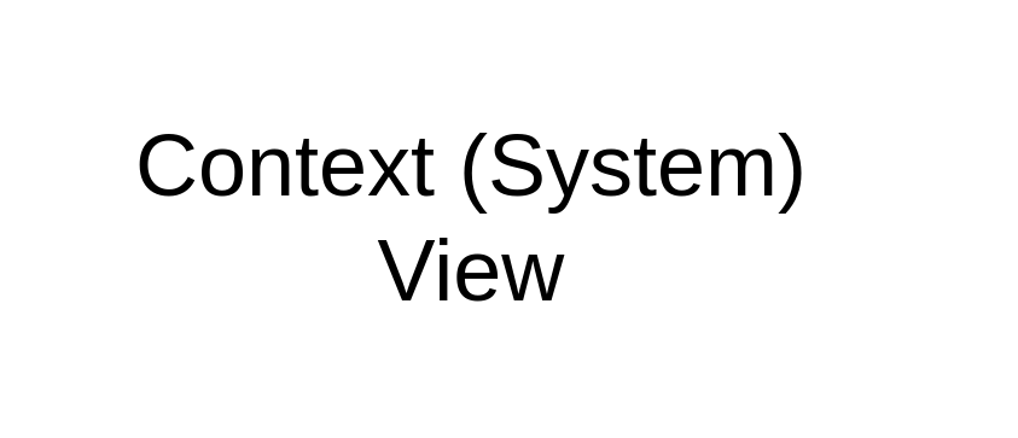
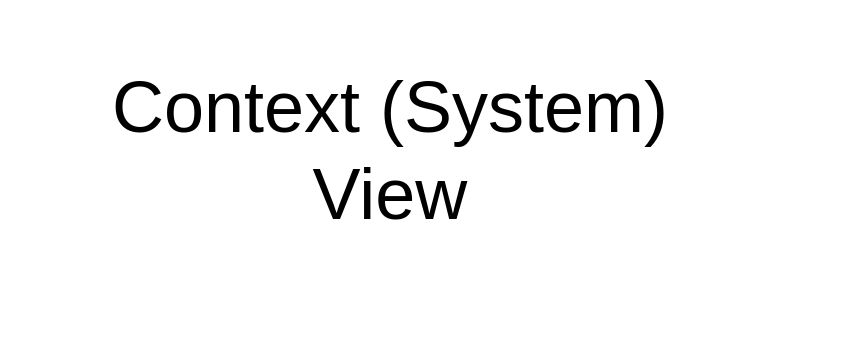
  <mxCell id="0" />
  <mxCell id="1" value="About" style="" parent="0" />
  <mxCell id="2" value="" style="shape=image;html=1;verticalAlign=top;verticalLabelPosition=bottom;labelBackgroundColor=#ffffff;imageAspect=0;aspect=fixed;image=https://cdn1.iconfinder.com/data/icons/hawcons/32/699014-icon-28-information-128.png;shadow=0;dashed=0;fontFamily=Helvetica;fontSize=12;fontColor=#000000;align=center;strokeColor=#000000;fillColor=#505050;dashPattern=1 1;" vertex="1" parent="1"><mxGeometry x="520" y="200" width="20" height="20" as="geometry" /></mxCell>
  <mxCell id="3" value="TItle" style="" parent="0" />
- <mxCell id="4" value="Context (System)&lt;br&gt;View" style="text;html=1;strokeColor=none;fillColor=none;align=center;verticalAlign=middle;whiteSpace=wrap;rounded=0;fontSize=48;opacity=30;" vertex="1" parent="3"><mxGeometry x="20" y="40" width="480" height="160" as="geometry" /></mxCell>
+ <mxCell id="4" value="Context (System)&lt;br&gt;View" style="text;html=1;strokeColor=none;fillColor=none;align=center;verticalAlign=middle;whiteSpace=wrap;rounded=0;fontSize=48;opacity=30;" vertex="1" parent="3"><mxGeometry x="20" y="20" width="480" height="160" as="geometry" /></mxCell>
